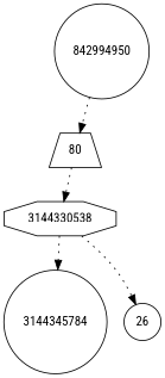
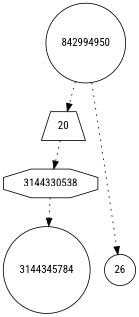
  strict digraph {
    fontname="Roboto Condensed"
    node [fontname="Roboto Condensed" shape=circle]
    edge [fontname="Roboto Condensed" style=dotted]
-   20 [shape=trapezium label=80]
+   20 [shape=trapezium]
    842994950
    3144330538 [shape=octagon]
    3144345784
    n5 [label=26]
    20 -> 3144330538
    842994950 -> 20
    3144330538 -> 3144345784
-   3144330538 -> n5
+   842994950 -> n5
  }
